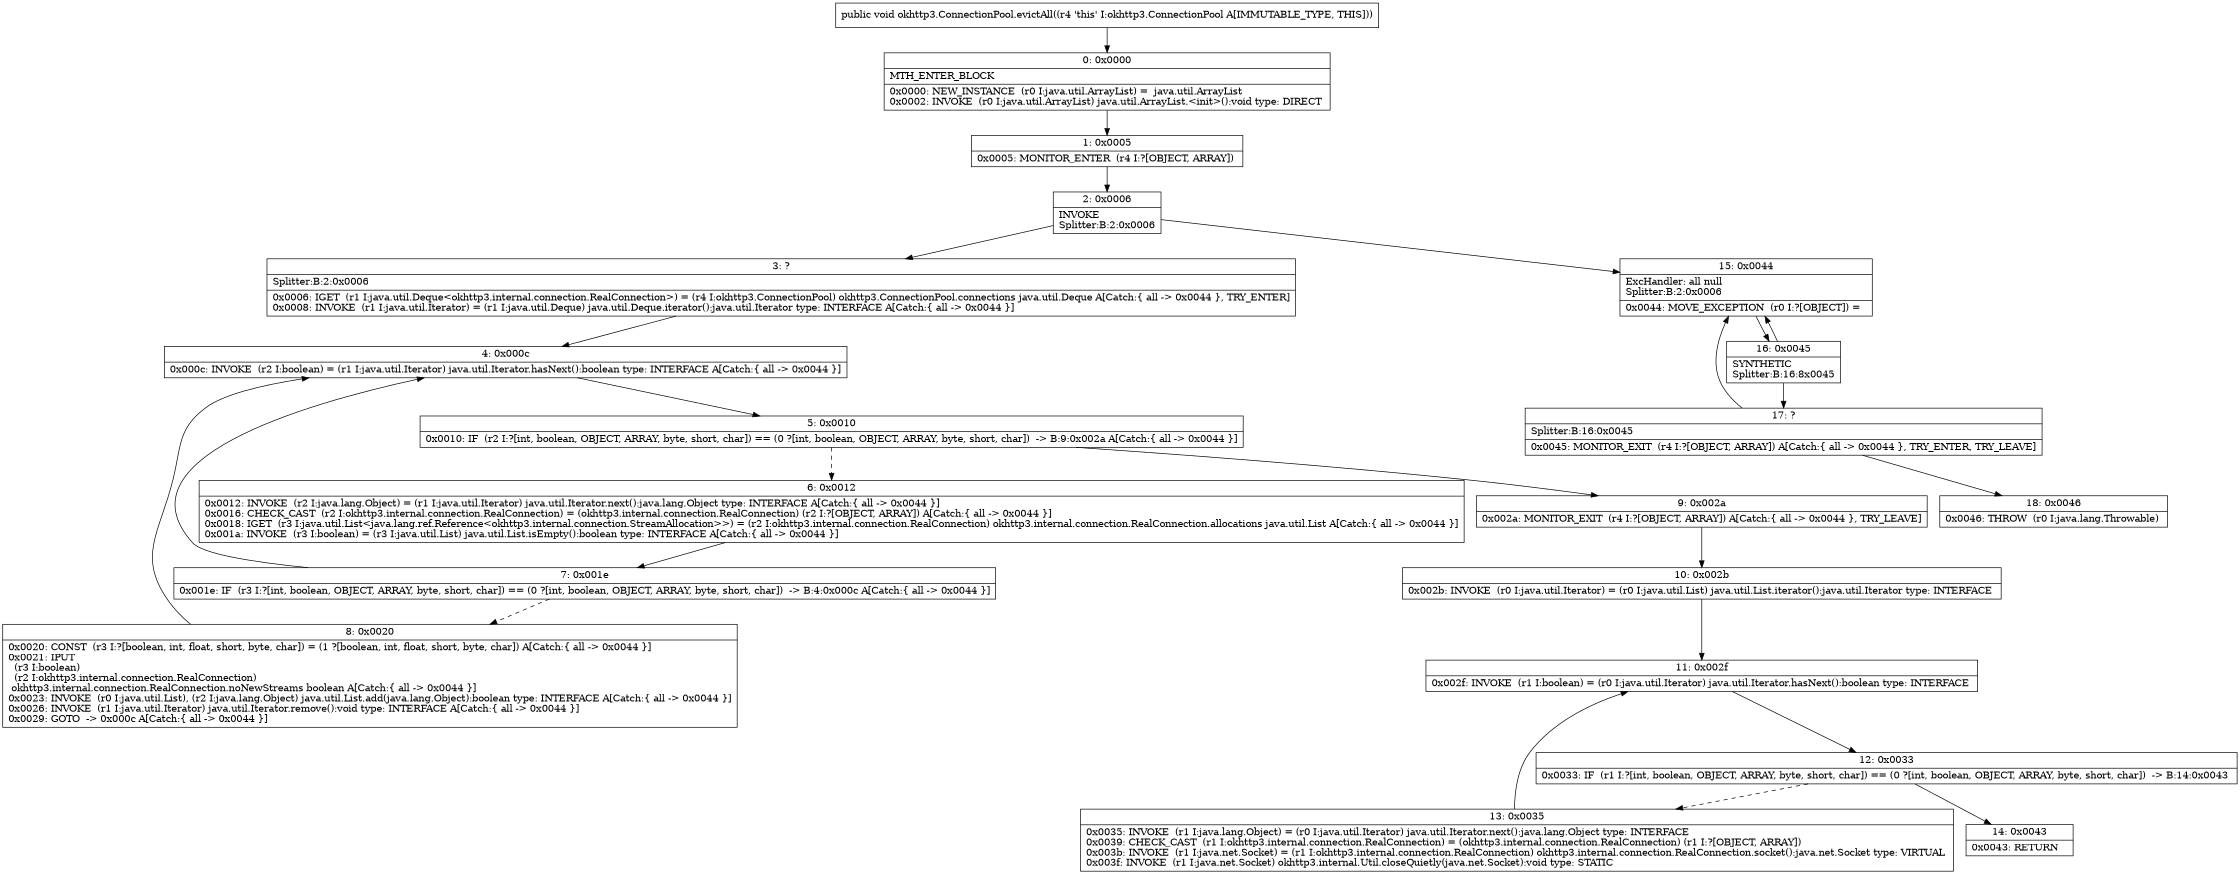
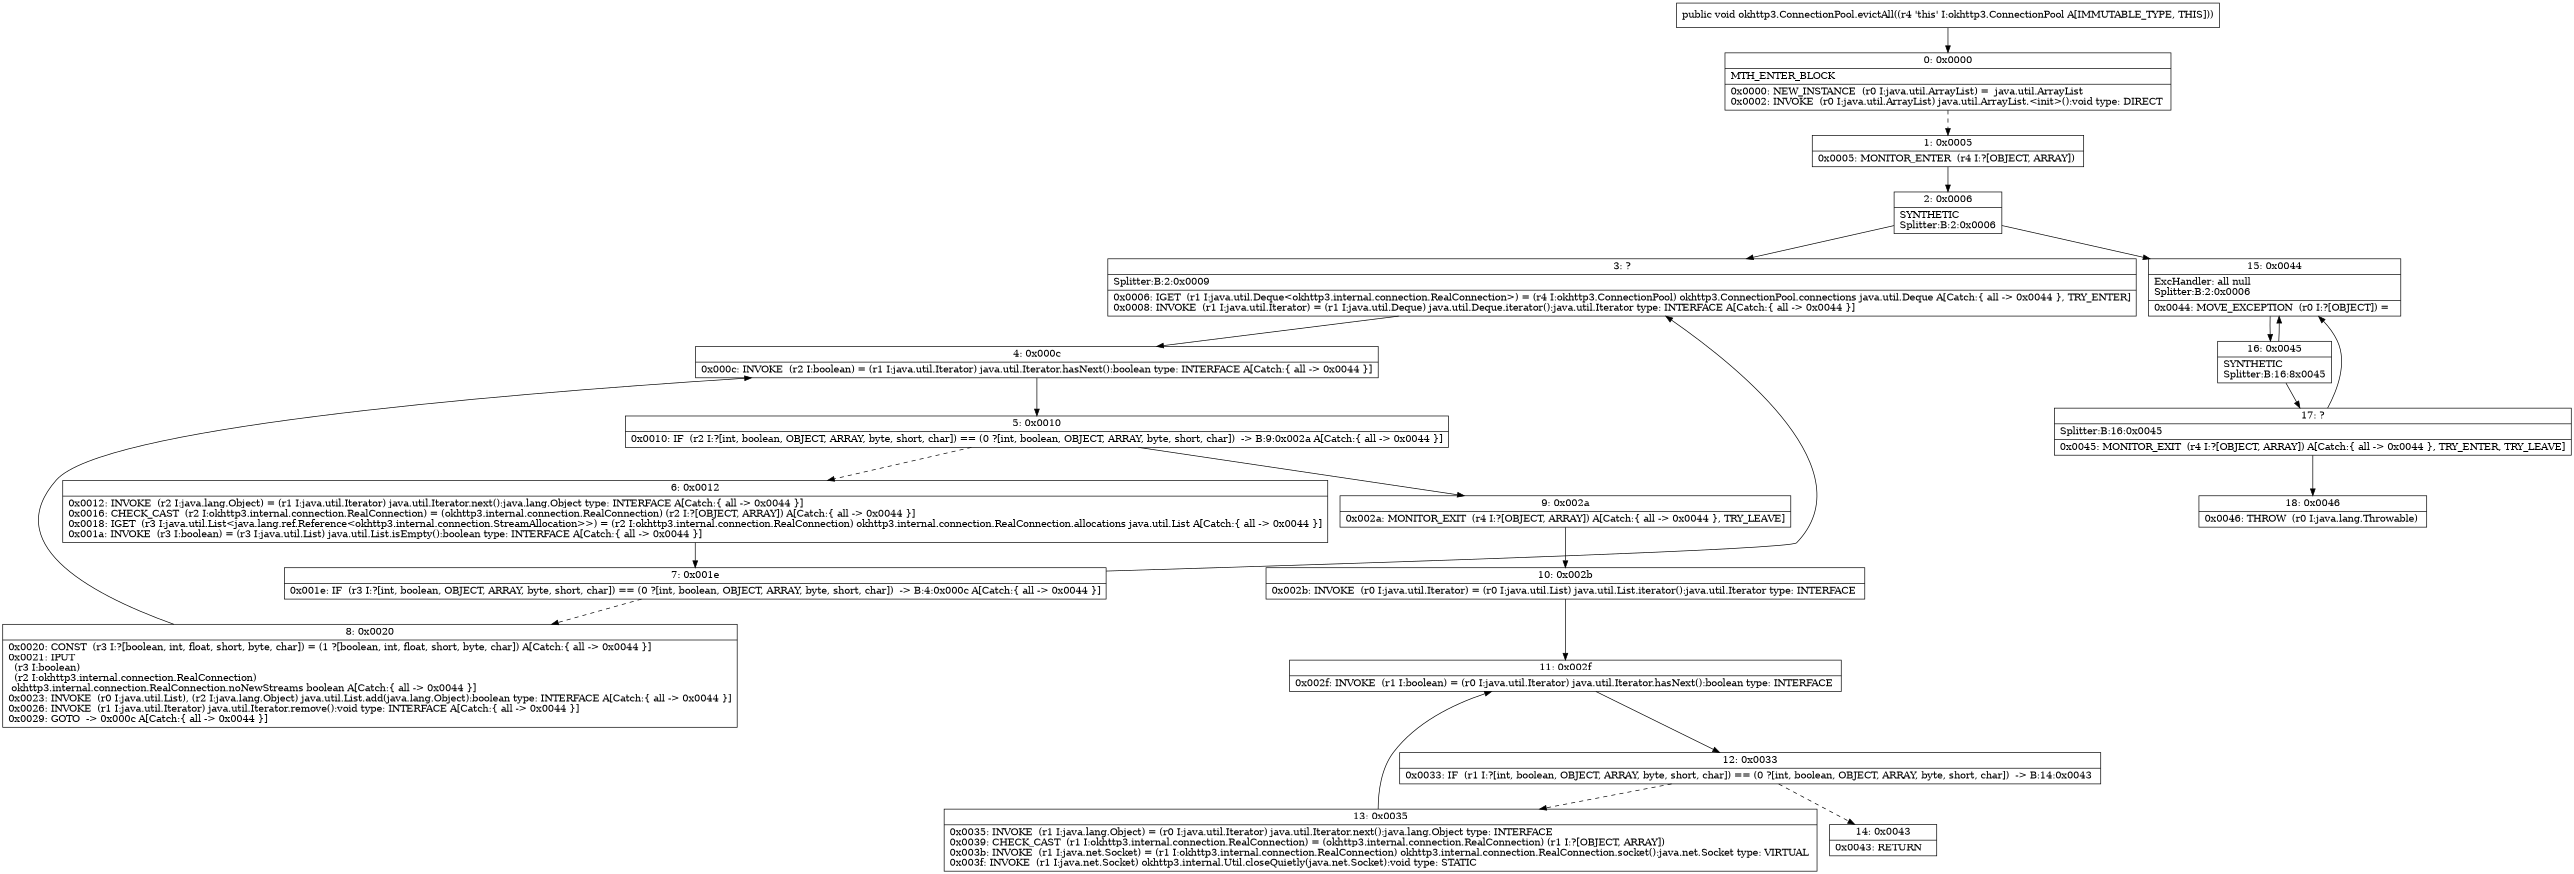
  digraph {
    node [shape=record]
    n1 [label="{0\:\ 0x0000|MTH_ENTER_BLOCK\l|0x0000: NEW_INSTANCE  (r0 I:java.util.ArrayList) =  java.util.ArrayList \l0x0002: INVOKE  (r0 I:java.util.ArrayList) java.util.ArrayList.\<init\>():void type: DIRECT \l}"]
    n2 [label="{1\:\ 0x0005|0x0005: MONITOR_ENTER  (r4 I:?[OBJECT, ARRAY]) \l}"]
-   n3 [label="{2\:\ 0x0006|INVOKE\lSplitter:B:2:0x0006\l}"]
-   n4 [label="{3\:\ ?|Splitter:B:2:0x0006\l|0x0006: IGET  (r1 I:java.util.Deque\<okhttp3.internal.connection.RealConnection\>) = (r4 I:okhttp3.ConnectionPool) okhttp3.ConnectionPool.connections java.util.Deque A[Catch:\{ all \-\> 0x0044 \}, TRY_ENTER]\l0x0008: INVOKE  (r1 I:java.util.Iterator) = (r1 I:java.util.Deque) java.util.Deque.iterator():java.util.Iterator type: INTERFACE A[Catch:\{ all \-\> 0x0044 \}]\l}"]
+   n3 [label="{2\:\ 0x0006|SYNTHETIC\lSplitter:B:2:0x0006\l}"]
+   n4 [label="{3\:\ ?|Splitter:B:2:0x0009\l|0x0006: IGET  (r1 I:java.util.Deque\<okhttp3.internal.connection.RealConnection\>) = (r4 I:okhttp3.ConnectionPool) okhttp3.ConnectionPool.connections java.util.Deque A[Catch:\{ all \-\> 0x0044 \}, TRY_ENTER]\l0x0008: INVOKE  (r1 I:java.util.Iterator) = (r1 I:java.util.Deque) java.util.Deque.iterator():java.util.Iterator type: INTERFACE A[Catch:\{ all \-\> 0x0044 \}]\l}"]
    n5 [label="{15\:\ 0x0044|ExcHandler: all null\lSplitter:B:2:0x0006\l|0x0044: MOVE_EXCEPTION  (r0 I:?[OBJECT]) =  \l}"]
    n6 [label="{4\:\ 0x000c|0x000c: INVOKE  (r2 I:boolean) = (r1 I:java.util.Iterator) java.util.Iterator.hasNext():boolean type: INTERFACE A[Catch:\{ all \-\> 0x0044 \}]\l}"]
    n7 [label="{16\:\ 0x0045|SYNTHETIC\lSplitter:B:16:8x0045\l}"]
    n8 [label="{5\:\ 0x0010|0x0010: IF  (r2 I:?[int, boolean, OBJECT, ARRAY, byte, short, char]) == (0 ?[int, boolean, OBJECT, ARRAY, byte, short, char])  \-\> B:9:0x002a A[Catch:\{ all \-\> 0x0044 \}]\l}"]
    n9 [label="{6\:\ 0x0012|0x0012: INVOKE  (r2 I:java.lang.Object) = (r1 I:java.util.Iterator) java.util.Iterator.next():java.lang.Object type: INTERFACE A[Catch:\{ all \-\> 0x0044 \}]\l0x0016: CHECK_CAST  (r2 I:okhttp3.internal.connection.RealConnection) = (okhttp3.internal.connection.RealConnection) (r2 I:?[OBJECT, ARRAY]) A[Catch:\{ all \-\> 0x0044 \}]\l0x0018: IGET  (r3 I:java.util.List\<java.lang.ref.Reference\<okhttp3.internal.connection.StreamAllocation\>\>) = (r2 I:okhttp3.internal.connection.RealConnection) okhttp3.internal.connection.RealConnection.allocations java.util.List A[Catch:\{ all \-\> 0x0044 \}]\l0x001a: INVOKE  (r3 I:boolean) = (r3 I:java.util.List) java.util.List.isEmpty():boolean type: INTERFACE A[Catch:\{ all \-\> 0x0044 \}]\l}"]
    n10 [label="{9\:\ 0x002a|0x002a: MONITOR_EXIT  (r4 I:?[OBJECT, ARRAY]) A[Catch:\{ all \-\> 0x0044 \}, TRY_LEAVE]\l}"]
    n11 [label="{7\:\ 0x001e|0x001e: IF  (r3 I:?[int, boolean, OBJECT, ARRAY, byte, short, char]) == (0 ?[int, boolean, OBJECT, ARRAY, byte, short, char])  \-\> B:4:0x000c A[Catch:\{ all \-\> 0x0044 \}]\l}"]
    n12 [label="{10\:\ 0x002b|0x002b: INVOKE  (r0 I:java.util.Iterator) = (r0 I:java.util.List) java.util.List.iterator():java.util.Iterator type: INTERFACE \l}"]
    n13 [label="{8\:\ 0x0020|0x0020: CONST  (r3 I:?[boolean, int, float, short, byte, char]) = (1 ?[boolean, int, float, short, byte, char]) A[Catch:\{ all \-\> 0x0044 \}]\l0x0021: IPUT  \l  (r3 I:boolean)\l  (r2 I:okhttp3.internal.connection.RealConnection)\l okhttp3.internal.connection.RealConnection.noNewStreams boolean A[Catch:\{ all \-\> 0x0044 \}]\l0x0023: INVOKE  (r0 I:java.util.List), (r2 I:java.lang.Object) java.util.List.add(java.lang.Object):boolean type: INTERFACE A[Catch:\{ all \-\> 0x0044 \}]\l0x0026: INVOKE  (r1 I:java.util.Iterator) java.util.Iterator.remove():void type: INTERFACE A[Catch:\{ all \-\> 0x0044 \}]\l0x0029: GOTO  \-\> 0x000c A[Catch:\{ all \-\> 0x0044 \}]\l}"]
    n14 [label="{11\:\ 0x002f|0x002f: INVOKE  (r1 I:boolean) = (r0 I:java.util.Iterator) java.util.Iterator.hasNext():boolean type: INTERFACE \l}"]
    n15 [label="{12\:\ 0x0033|0x0033: IF  (r1 I:?[int, boolean, OBJECT, ARRAY, byte, short, char]) == (0 ?[int, boolean, OBJECT, ARRAY, byte, short, char])  \-\> B:14:0x0043 \l}"]
    n16 [label="{13\:\ 0x0035|0x0035: INVOKE  (r1 I:java.lang.Object) = (r0 I:java.util.Iterator) java.util.Iterator.next():java.lang.Object type: INTERFACE \l0x0039: CHECK_CAST  (r1 I:okhttp3.internal.connection.RealConnection) = (okhttp3.internal.connection.RealConnection) (r1 I:?[OBJECT, ARRAY]) \l0x003b: INVOKE  (r1 I:java.net.Socket) = (r1 I:okhttp3.internal.connection.RealConnection) okhttp3.internal.connection.RealConnection.socket():java.net.Socket type: VIRTUAL \l0x003f: INVOKE  (r1 I:java.net.Socket) okhttp3.internal.Util.closeQuietly(java.net.Socket):void type: STATIC \l}"]
    n17 [label="{14\:\ 0x0043|0x0043: RETURN   \l}"]
    n18 [label="{17\:\ ?|Splitter:B:16:0x0045\l|0x0045: MONITOR_EXIT  (r4 I:?[OBJECT, ARRAY]) A[Catch:\{ all \-\> 0x0044 \}, TRY_ENTER, TRY_LEAVE]\l}"]
    n19 [label="{18\:\ 0x0046|0x0046: THROW  (r0 I:java.lang.Throwable) \l}"]
    n20 [label="{public void okhttp3.ConnectionPool.evictAll((r4 'this' I:okhttp3.ConnectionPool A[IMMUTABLE_TYPE, THIS])) }"]
-   n1 -> n2
+   n1 -> n2 [style=dashed]
    n2 -> n3
    n3 -> n4
    n3 -> n5
    n4 -> n6
    n5 -> n7
    n6 -> n8
    n7 -> n5
    n7 -> n18
    n8 -> n9 [style=dashed]
    n8 -> n10
    n9 -> n11
    n10 -> n12
-   n11 -> n6
+   n11 -> n4
    n11 -> n13 [style=dashed]
    n12 -> n14
    n13 -> n6
    n14 -> n15
    n15 -> n16 [style=dashed]
-   n15 -> n17
+   n15 -> n17 [style=dashed]
    n16 -> n14
    n18 -> n5
    n18 -> n19
    n20 -> n1
  }
